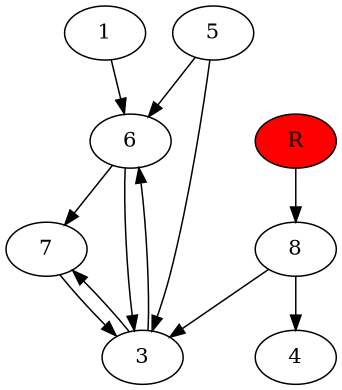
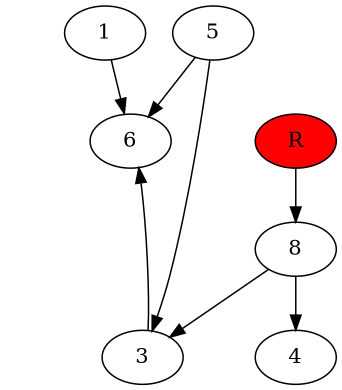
  digraph {
    1
    6
-   7
    3
    5
    8
    4
    R [fillcolor="#ff0000" style=filled]
    1 -> 6
-   6 -> 7
-   6 -> 3
-   7 -> 3
    3 -> 6
-   3 -> 7
    5 -> 6
    5 -> 3
    8 -> 3
    8 -> 4
    R -> 8
  }
